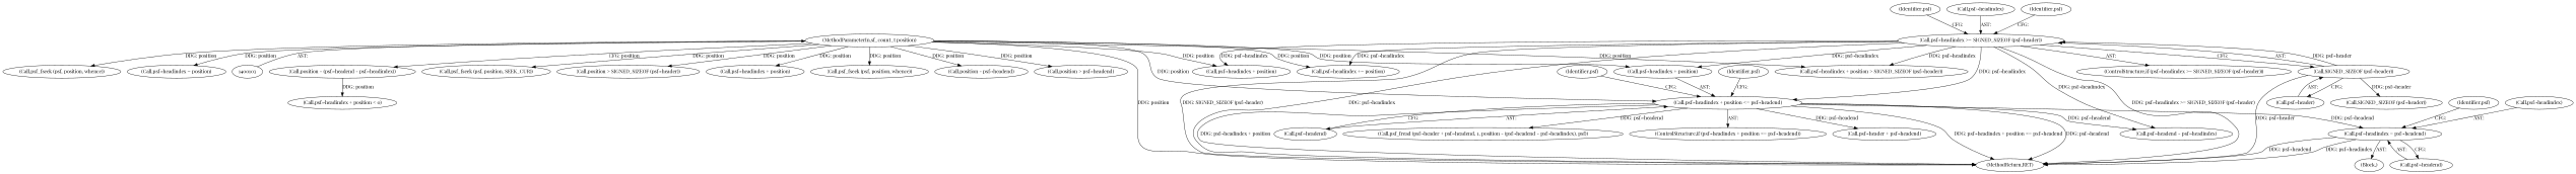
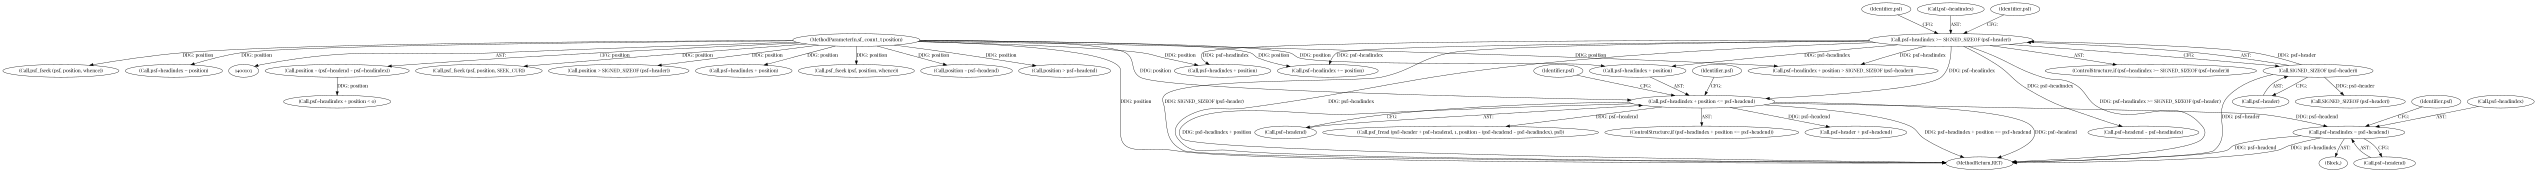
  digraph {
    fontname="Playfair Display"
    node [fontname="Playfair Display"]
    edge [fontname="Playfair Display"]
    n1 [label="(Call,psf->headindex = psf->headend)"]
    n2 [label="(Call,psf->headend)"]
    n3 [label="(MethodReturn,RET)"]
    n4 [label="(Block,)"]
    n5 [label="(Call,psf->headindex + position <= psf->headend)"]
    n6 [label="(Call,psf->headend - psf->headindex)"]
    n7 [label="(Call,psf_fread (psf->header + psf->headend, 1, position - (psf->headend - psf->headindex), psf))"]
    n8 [label="(ControlStructure,if (psf->headindex + position <= psf->headend))"]
    n9 [label="(Call,psf->header + psf->headend)"]
    n10 [label="(Call,psf->headend)"]
    n11 [label="(Call,psf->headindex >= SIGNED_SIZEOF (psf->header))"]
    n12 [label="(Call,SIGNED_SIZEOF (psf->header))"]
    n13 [label="(Call,psf->headindex + position > SIGNED_SIZEOF (psf->header))"]
    n14 [label="(Call,psf->headindex + position)"]
    n15 [label="(Call,psf->headindex + position)"]
    n16 [label="(ControlStructure,if (psf->headindex >= SIGNED_SIZEOF (psf->header)))"]
    n17 [label="(Call,psf->headindex += position)"]
    n18 [label="(Call,psf->header)"]
    n19 [label="(Call,SIGNED_SIZEOF (psf->header))"]
    n20 [label="(MethodParameterIn,sf_count_t position)"]
    n21 [label="(Call,psf_fseek (psf, position, SEEK_CUR))"]
    n22 [label="(Call,position > SIGNED_SIZEOF (psf->header))"]
    n23 [label="(Call,position - (psf->headend - psf->headindex))"]
    n24 [label="(Call,psf->headindex + position)"]
    n25 [label="(Call,psf_fseek (psf, position, whence))"]
    n26 [label="(Call,position - psf->headend)"]
    n27 [label="(Call,position > psf->headend)"]
    n28 [label="(Call,psf_fseek (psf, position, whence))"]
    n29 [label="(Call,psf->headindex = position)"]
    n30 [label=1400103]
    n31 [label="(Call,psf->headindex + position < 0)"]
    n32 [label="(Identifier,psf)"]
    n33 [label="(Call,psf->headindex)"]
    n34 [label="(Identifier,psf)"]
    n35 [label="(Identifier,psf)"]
    n36 [label="(Call,psf->headindex)"]
    n37 [label="(Identifier,psf)"]
    n38 [label="(Identifier,psf)"]
    n1 -> n2 [label="CFG: "]
    n1 -> n3 [label="DDG: psf->headend"]
    n1 -> n3 [label="DDG: psf->headindex"]
    n1 -> n4 [label="AST: "]
    n2 -> n1 [label="AST: "]
    n5 -> n1 [label="DDG: psf->headend"]
    n5 -> n3 [label="DDG: psf->headindex + position <= psf->headend"]
    n5 -> n3 [label="DDG: psf->headend"]
    n5 -> n3 [label="DDG: psf->headindex + position"]
-   n5 -> n6 [label="DDG: psf->headend"]
    n5 -> n7 [label="DDG: psf->headend"]
    n5 -> n8 [label="AST: "]
    n5 -> n9 [label="DDG: psf->headend"]
    n5 -> n10 [label="CFG: "]
    n10 -> n5 [label="AST: "]
    n11 -> n3 [label="DDG: psf->headindex"]
    n11 -> n3 [label="DDG: psf->headindex >= SIGNED_SIZEOF (psf->header)"]
    n11 -> n3 [label="DDG: SIGNED_SIZEOF (psf->header)"]
    n11 -> n5 [label="DDG: psf->headindex"]
    n11 -> n6 [label="DDG: psf->headindex"]
    n11 -> n12 [label="CFG: "]
    n11 -> n13 [label="DDG: psf->headindex"]
    n11 -> n14 [label="DDG: psf->headindex"]
    n11 -> n15 [label="DDG: psf->headindex"]
    n11 -> n16 [label="AST: "]
    n11 -> n17 [label="DDG: psf->headindex"]
    n12 -> n3 [label="DDG: psf->header"]
    n12 -> n11 [label="AST: "]
    n12 -> n11 [label="DDG: psf->header"]
    n12 -> n18 [label="CFG: "]
    n12 -> n19 [label="DDG: psf->header"]
    n14 -> n5 [label="AST: "]
    n18 -> n12 [label="AST: "]
    n20 -> n3 [label="DDG: position"]
    n20 -> n5 [label="DDG: position"]
    n20 -> n13 [label="DDG: position"]
    n20 -> n14 [label="DDG: position"]
    n20 -> n15 [label="DDG: position"]
    n20 -> n17 [label="DDG: position"]
    n20 -> n21 [label="DDG: position"]
    n20 -> n22 [label="DDG: position"]
    n20 -> n23 [label="CFG: position"]
    n20 -> n24 [label="DDG: position"]
    n20 -> n25 [label="DDG: position"]
    n20 -> n26 [label="DDG: position"]
    n20 -> n27 [label="DDG: position"]
    n20 -> n28 [label="DDG: position"]
    n20 -> n29 [label="DDG: position"]
-   n30 -> n20 [label="AST: "]
+   n20 -> n30 [label="AST: "]
    n23 -> n31 [label="DDG: position"]
    n32 -> n1 [label="CFG: "]
    n33 -> n1 [label="AST: "]
    n34 -> n5 [label="CFG: "]
    n35 -> n11 [label="CFG: "]
    n36 -> n11 [label="AST: "]
    n37 -> n11 [label="CFG: "]
    n38 -> n5 [label="CFG: "]
  }
